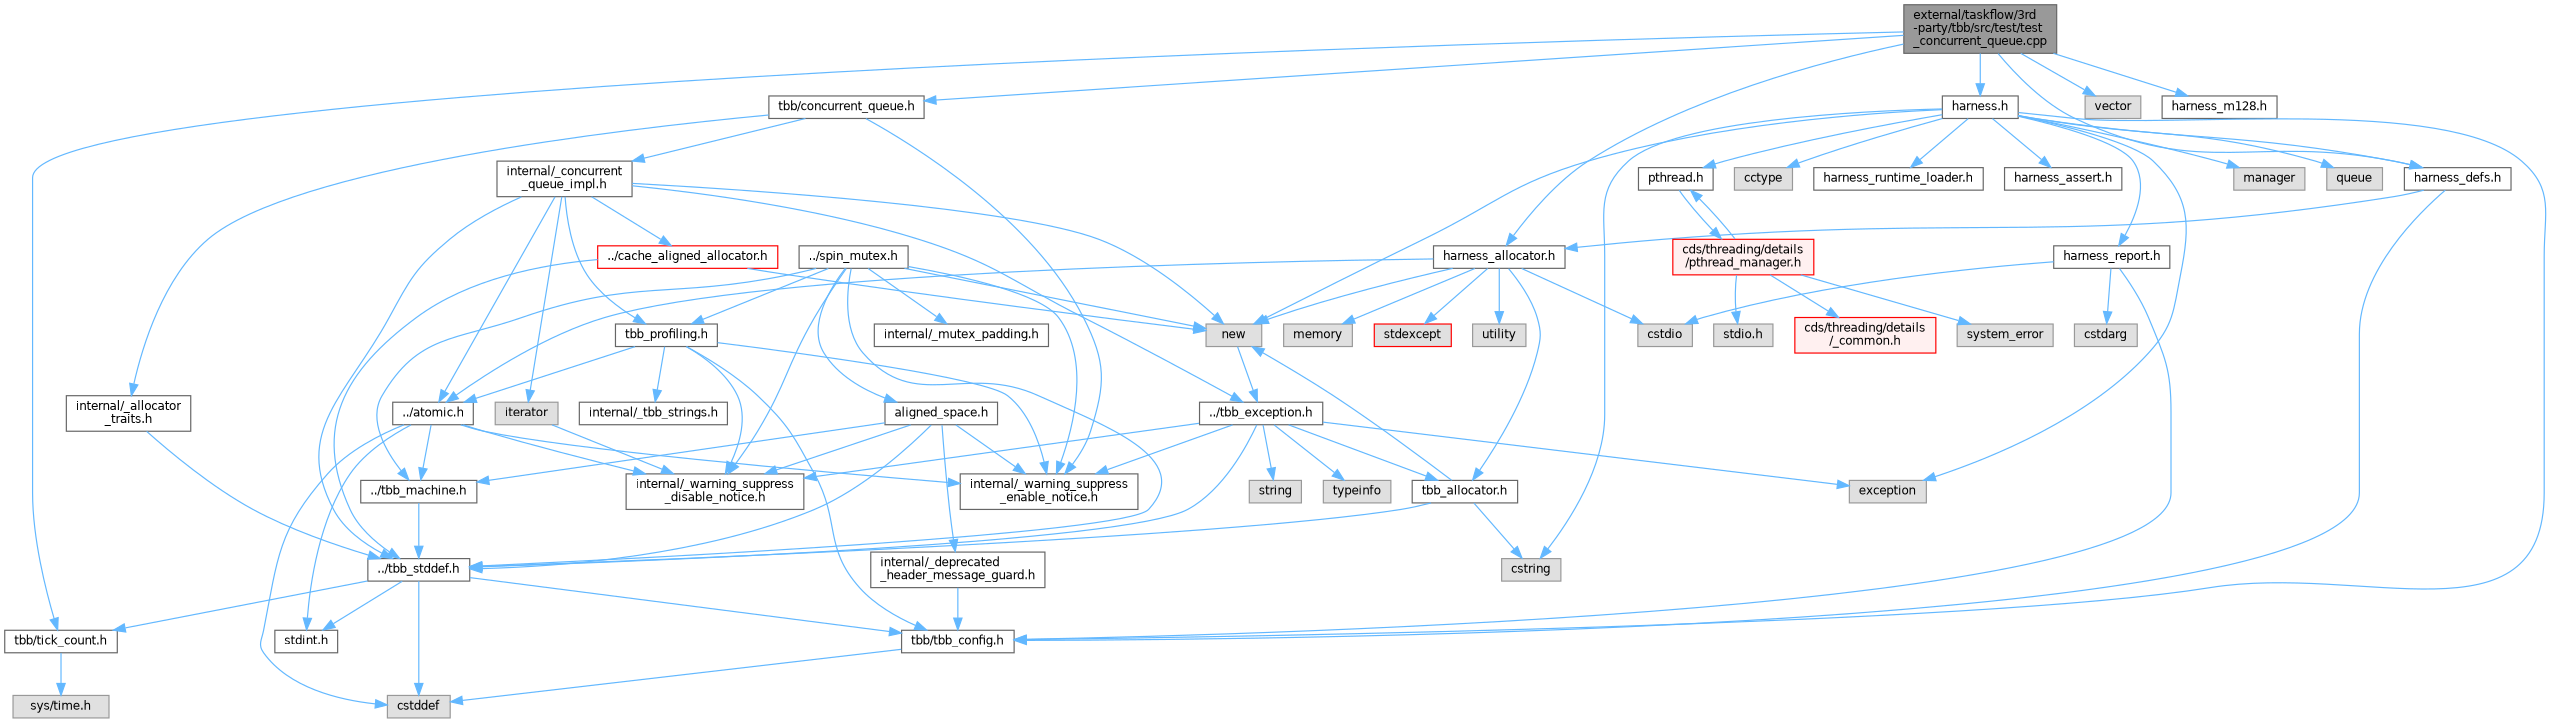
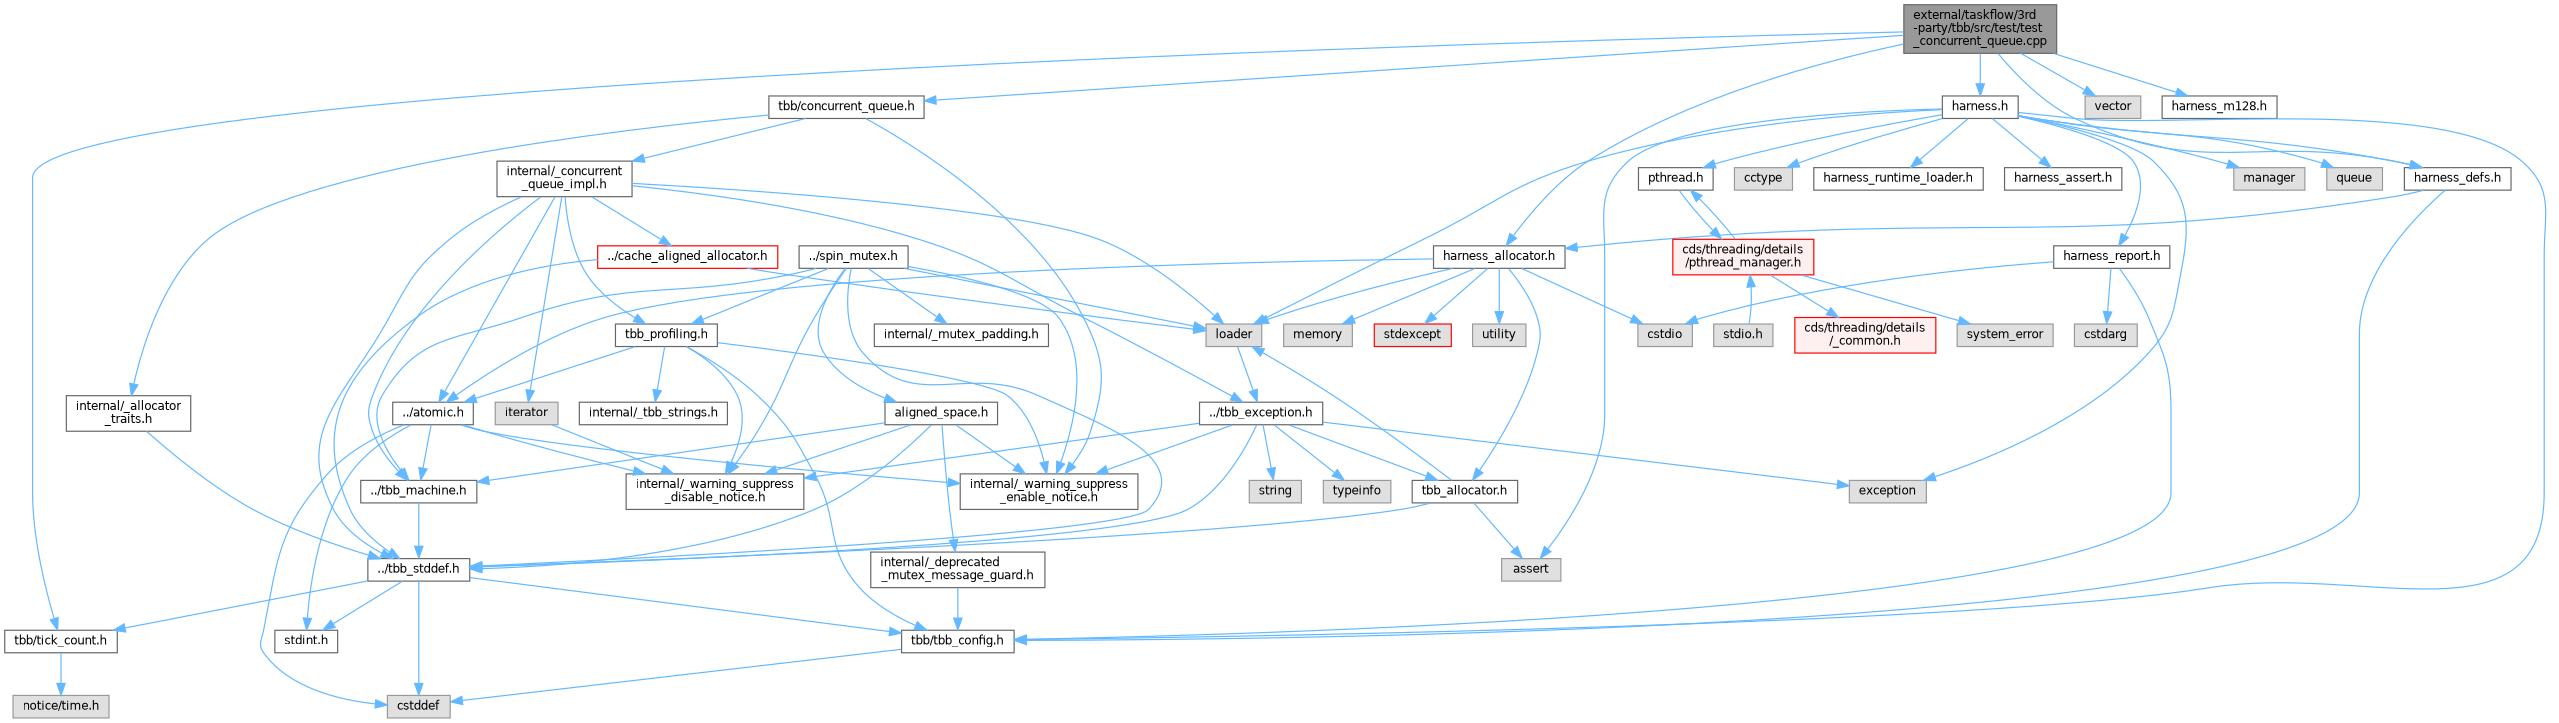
  digraph {
    node [color=grey40 fillcolor=white fontname=Helvetica fontsize=10 shape=box style=filled]
    edge [color=steelblue1 fontname=Helvetica fontsize=10 labelfontname=Helvetica labelfontsize=10 style=solid]
    n1 [color=gray40 fillcolor=grey60 fontcolor=black height=0.2 label="external/taskflow/3rd\l-party/tbb/src/test/test\l_concurrent_queue.cpp" width=0.4]
    n2 [height=0.2 label="harness_defs.h" width=0.4]
    n3 [height=0.2 label="tbb/concurrent_queue.h" width=0.4]
    n4 [height=0.2 label="tbb/tick_count.h" width=0.4]
    n5 [height=0.2 label="harness.h" width=0.4]
    n6 [height=0.2 label="harness_allocator.h" width=0.4]
    n7 [color=grey60 fillcolor="#E0E0E0" height=0.2 label=vector width=0.4]
    n8 [height=0.2 label="harness_m128.h" width=0.4]
    n9 [height=0.2 label="tbb/tbb_config.h" width=0.4]
    n10 [height=0.2 label="internal/_warning_suppress\l_enable_notice.h" width=0.4]
    n11 [height=0.2 label="internal/_concurrent\l_queue_impl.h" width=0.4]
    n12 [height=0.2 label="internal/_allocator\l_traits.h" width=0.4]
-   n13 [color=grey60 fillcolor="#E0E0E0" height=0.2 label="sys/time.h" width=0.4]
-   n14 [color=grey60 fillcolor="#E0E0E0" height=0.2 label=new width=0.4]
+   n13 [color=grey60 fillcolor="#E0E0E0" height=0.2 label="notice/time.h" width=0.4]
+   n14 [color=grey60 fillcolor="#E0E0E0" height=0.2 label=loader width=0.4]
    n15 [color=grey60 fillcolor="#E0E0E0" height=0.2 label=exception width=0.4]
-   n16 [color=grey60 fillcolor="#E0E0E0" height=0.2 label=cstring width=0.4]
+   n16 [color=grey60 fillcolor="#E0E0E0" height=0.2 label=assert width=0.4]
    n17 [color=grey60 fillcolor="#E0E0E0" height=0.2 label=manager width=0.4]
    n18 [color=grey60 fillcolor="#E0E0E0" height=0.2 label=queue width=0.4]
    n19 [color=grey60 fillcolor="#E0E0E0" height=0.2 label=cctype width=0.4]
    n20 [height=0.2 label="pthread.h" width=0.4]
    n21 [height=0.2 label="harness_runtime_loader.h" width=0.4]
    n22 [height=0.2 label="harness_report.h" width=0.4]
    n23 [height=0.2 label="harness_assert.h" width=0.4]
    n24 [height=0.2 label="../atomic.h" width=0.4]
    n25 [height=0.2 label="tbb_allocator.h" width=0.4]
    n26 [color=grey60 fillcolor="#E0E0E0" height=0.2 label=cstdio width=0.4]
    n27 [color=grey60 fillcolor="#E0E0E0" height=0.2 label=memory width=0.4]
    n28 [color=red fillcolor="#E0E0E0" height=0.2 label=stdexcept width=0.4]
    n29 [color=grey60 fillcolor="#E0E0E0" height=0.2 label=utility width=0.4]
    n30 [color=grey60 fillcolor="#E0E0E0" height=0.2 label=cstddef width=0.4]
    n31 [height=0.2 label="../tbb_stddef.h" width=0.4]
    n32 [height=0.2 label="../tbb_machine.h" width=0.4]
    n33 [height=0.2 label="tbb_profiling.h" width=0.4]
    n34 [color=red height=0.2 label="../cache_aligned_allocator.h" width=0.4]
    n35 [height=0.2 label="../tbb_exception.h" width=0.4]
    n36 [color=grey60 fillcolor="#E0E0E0" height=0.2 label=iterator width=0.4]
    n37 [height=0.2 label="internal/_warning_suppress\l_disable_notice.h" width=0.4]
    n38 [height=0.2 label="stdint.h" width=0.4]
    n39 [height=0.2 label="../spin_mutex.h" width=0.4]
    n40 [height=0.2 label="aligned_space.h" width=0.4]
    n41 [height=0.2 label="internal/_mutex_padding.h" width=0.4]
    n42 [height=0.2 label="internal/_tbb_strings.h" width=0.4]
    n43 [color=grey60 fillcolor="#E0E0E0" height=0.2 label=string width=0.4]
    n44 [color=grey60 fillcolor="#E0E0E0" height=0.2 label=typeinfo width=0.4]
-   n45 [height=0.2 label="internal/_deprecated\l_header_message_guard.h" width=0.4]
+   n45 [height=0.2 label="internal/_deprecated\l_mutex_message_guard.h" width=0.4]
    n46 [color=red fillcolor="#FFF0F0" height=0.2 label="cds/threading/details\l/pthread_manager.h" width=0.4]
    n47 [color=grey60 fillcolor="#E0E0E0" height=0.2 label=cstdarg width=0.4]
    n48 [color=grey60 fillcolor="#E0E0E0" height=0.2 label=system_error width=0.4]
    n49 [color=grey60 fillcolor="#E0E0E0" height=0.2 label="stdio.h" width=0.4]
    n50 [color=red fillcolor="#FFF0F0" height=0.2 label="cds/threading/details\l/_common.h" width=0.4]
    n1 -> n2
    n1 -> n3
    n1 -> n4
    n1 -> n5
    n1 -> n6
    n1 -> n7
    n1 -> n8
    n2 -> n6
    n2 -> n9
    n3 -> n10
    n3 -> n11
    n3 -> n12
    n4 -> n13
    n5 -> n2
    n5 -> n9
    n5 -> n14
    n5 -> n15
    n5 -> n16
    n5 -> n17
    n5 -> n18
    n5 -> n19
    n5 -> n20
    n5 -> n21
    n5 -> n22
    n5 -> n23
    n6 -> n14
    n6 -> n24
    n6 -> n25
    n6 -> n26
    n6 -> n27
    n6 -> n28
    n6 -> n29
    n9 -> n30
    n11 -> n14
    n11 -> n24
    n11 -> n31
+   n11 -> n32
    n11 -> n33
    n11 -> n34
    n11 -> n35
    n11 -> n36
    n12 -> n31
    n14 -> n35
    n20 -> n46
    n22 -> n9
    n22 -> n26
    n22 -> n47
    n24 -> n10
    n24 -> n30
    n24 -> n32
    n24 -> n37
    n24 -> n38
    n25 -> n14
    n25 -> n16
    n25 -> n31
    n31 -> n4
    n31 -> n9
    n31 -> n30
    n31 -> n38
    n32 -> n31
    n33 -> n9
    n33 -> n10
    n33 -> n24
    n33 -> n37
    n33 -> n42
    n34 -> n14
    n34 -> n31
    n35 -> n10
    n35 -> n15
    n35 -> n25
    n35 -> n31
    n35 -> n37
    n35 -> n43
    n35 -> n44
    n36 -> n37
    n39 -> n10
    n39 -> n14
    n39 -> n31
    n39 -> n32
    n39 -> n33
    n39 -> n37
    n39 -> n40
    n39 -> n41
    n40 -> n10
    n40 -> n31
    n40 -> n32
    n40 -> n37
    n40 -> n45
    n45 -> n9
    n46 -> n20
    n46 -> n48
-   n46 -> n49
+   n49 -> n46
    n46 -> n50
  }
